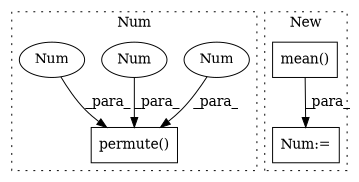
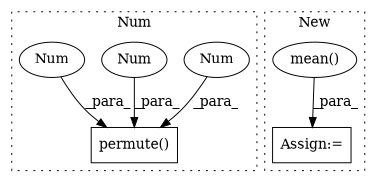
  digraph {
    node [a=76 l=1 shape=box]
    n1 [a=75 l="17,1" label="permute()" s="1293,1317"]
    n2 [label=Num s=1316 shape=ellipse]
    n3 [label=Num s=1310 shape=ellipse]
    n4 [label=Num s=1313 shape=ellipse]
-   n5 [a=75 l=13 label="mean()" s=1523]
-   n6 [a=68 l=3 label="Num:=" s=1611]
+   n5 [a=75 l=13 label="mean()" s=1523 shape=ellipse]
+   n6 [a=68 l=3 label="Assign:=" s=1611]
    subgraph cluster_1 {
      label=Num
      style=dotted
      n1
      n2
      n3
      n4
    }
    subgraph cluster_2 {
      label=New
      style=dotted
      n5
      n6
    }
    n2 -> n1 [label=_para_]
    n3 -> n1 [label=_para_]
    n4 -> n1 [label=_para_]
    n5 -> n6 [label=_para_]
  }
